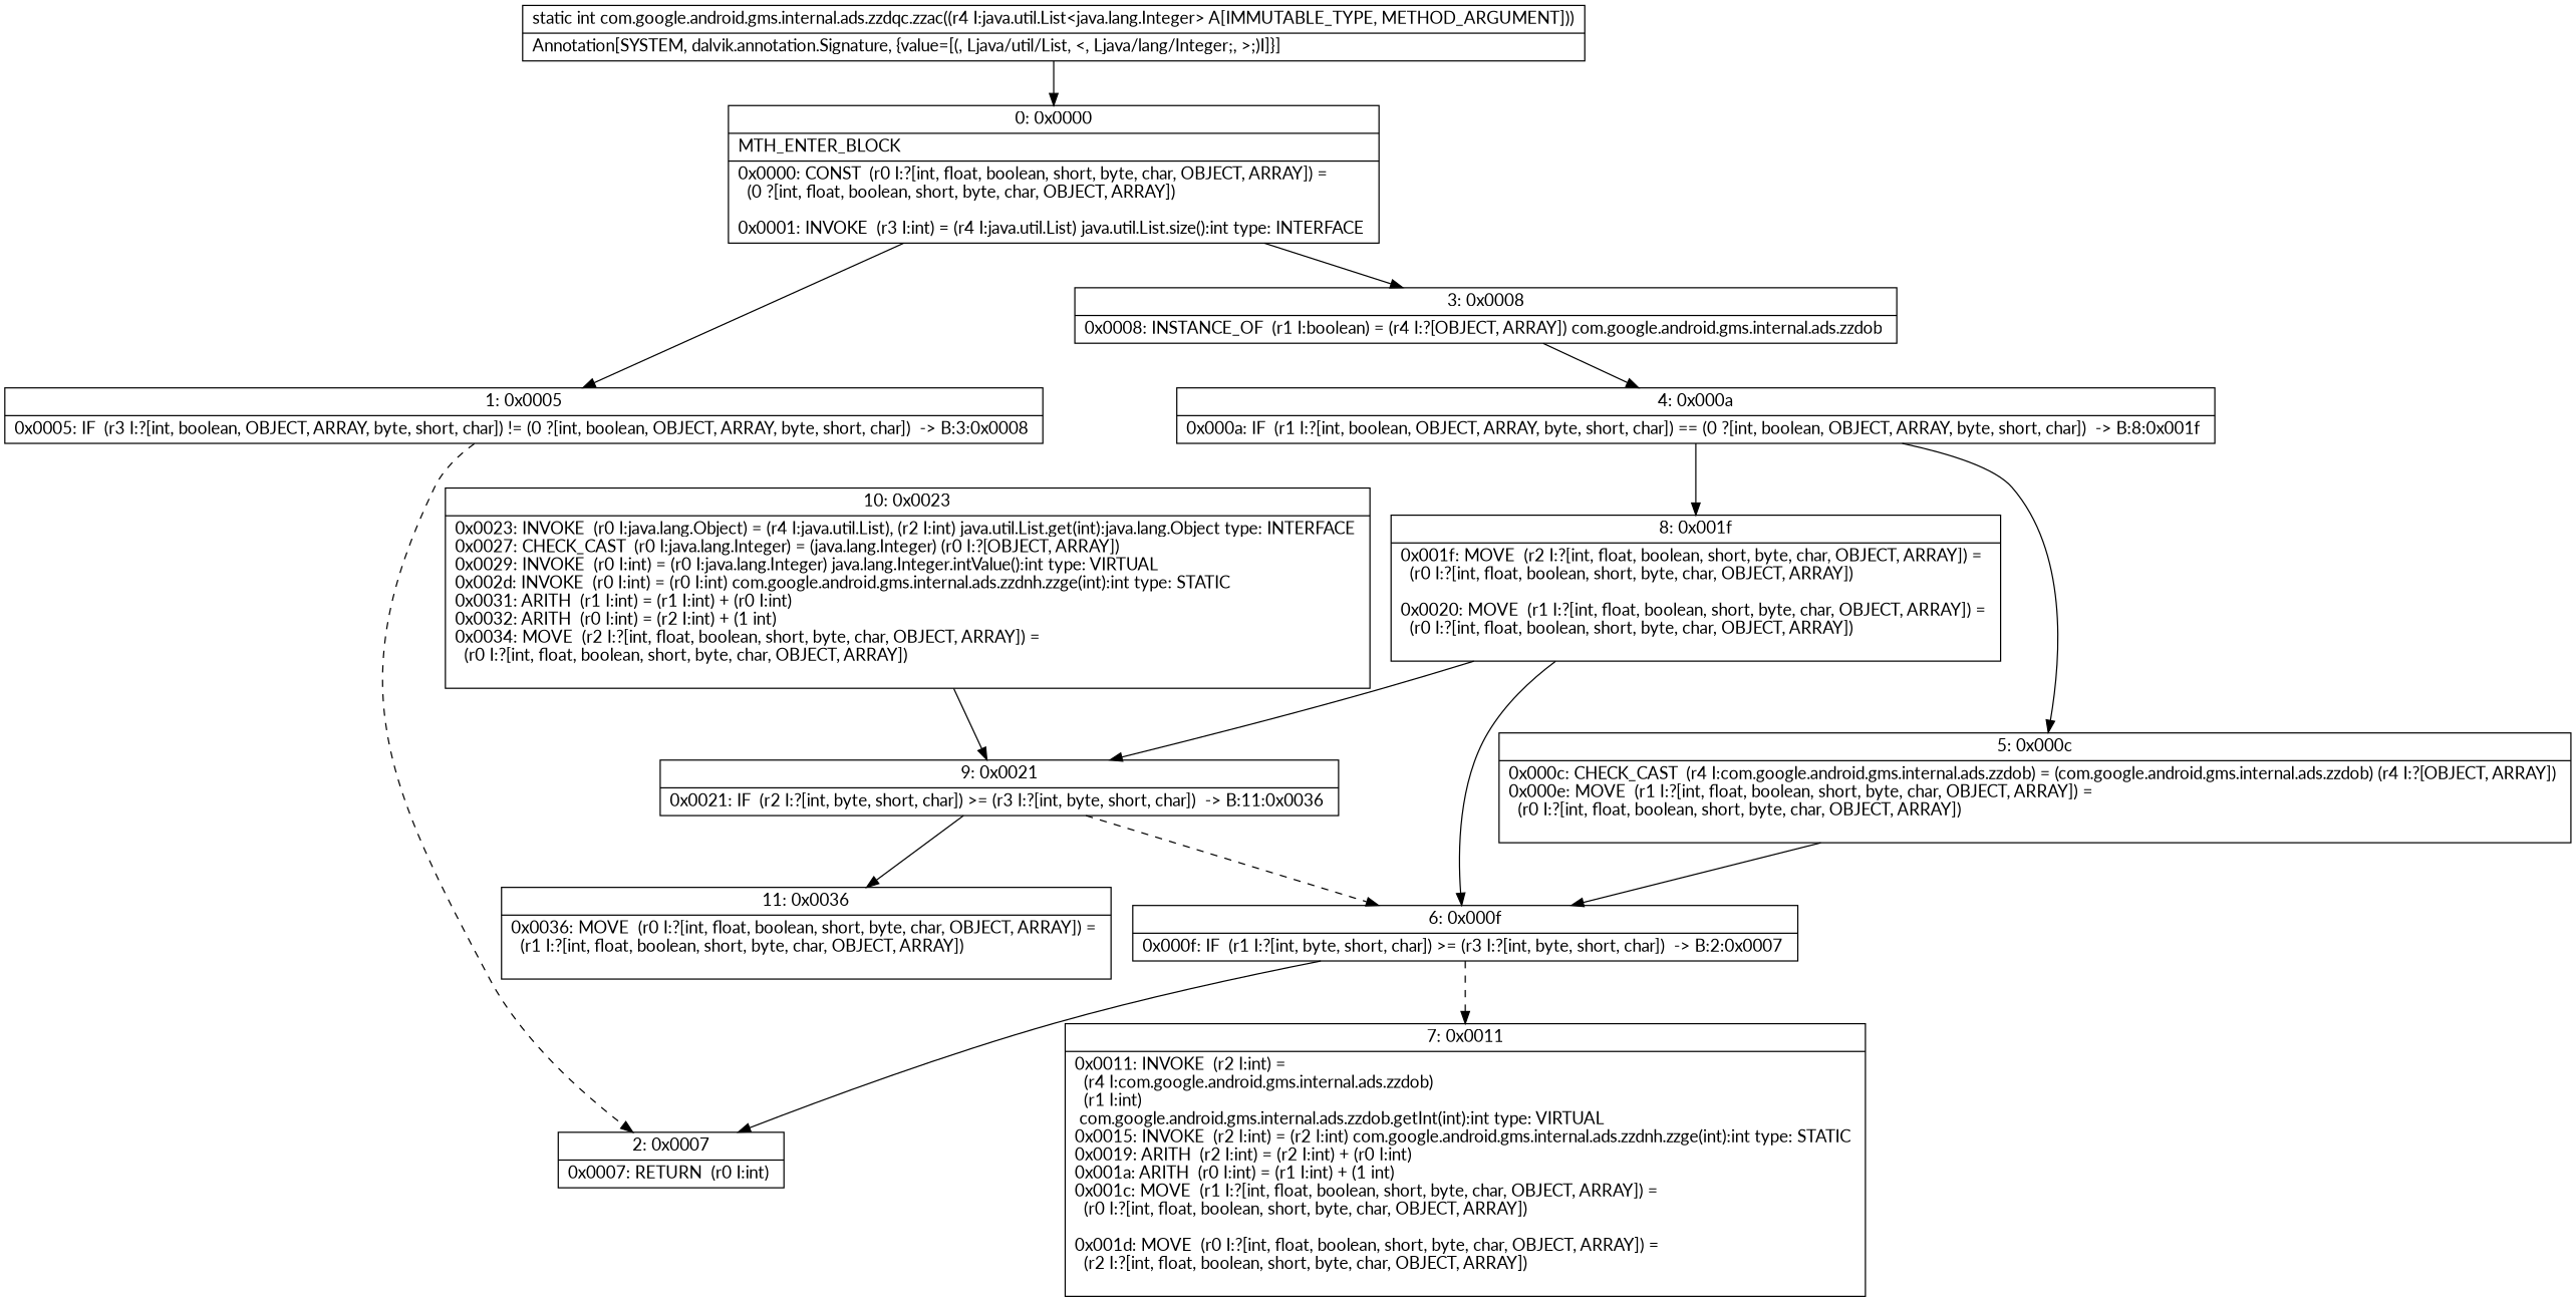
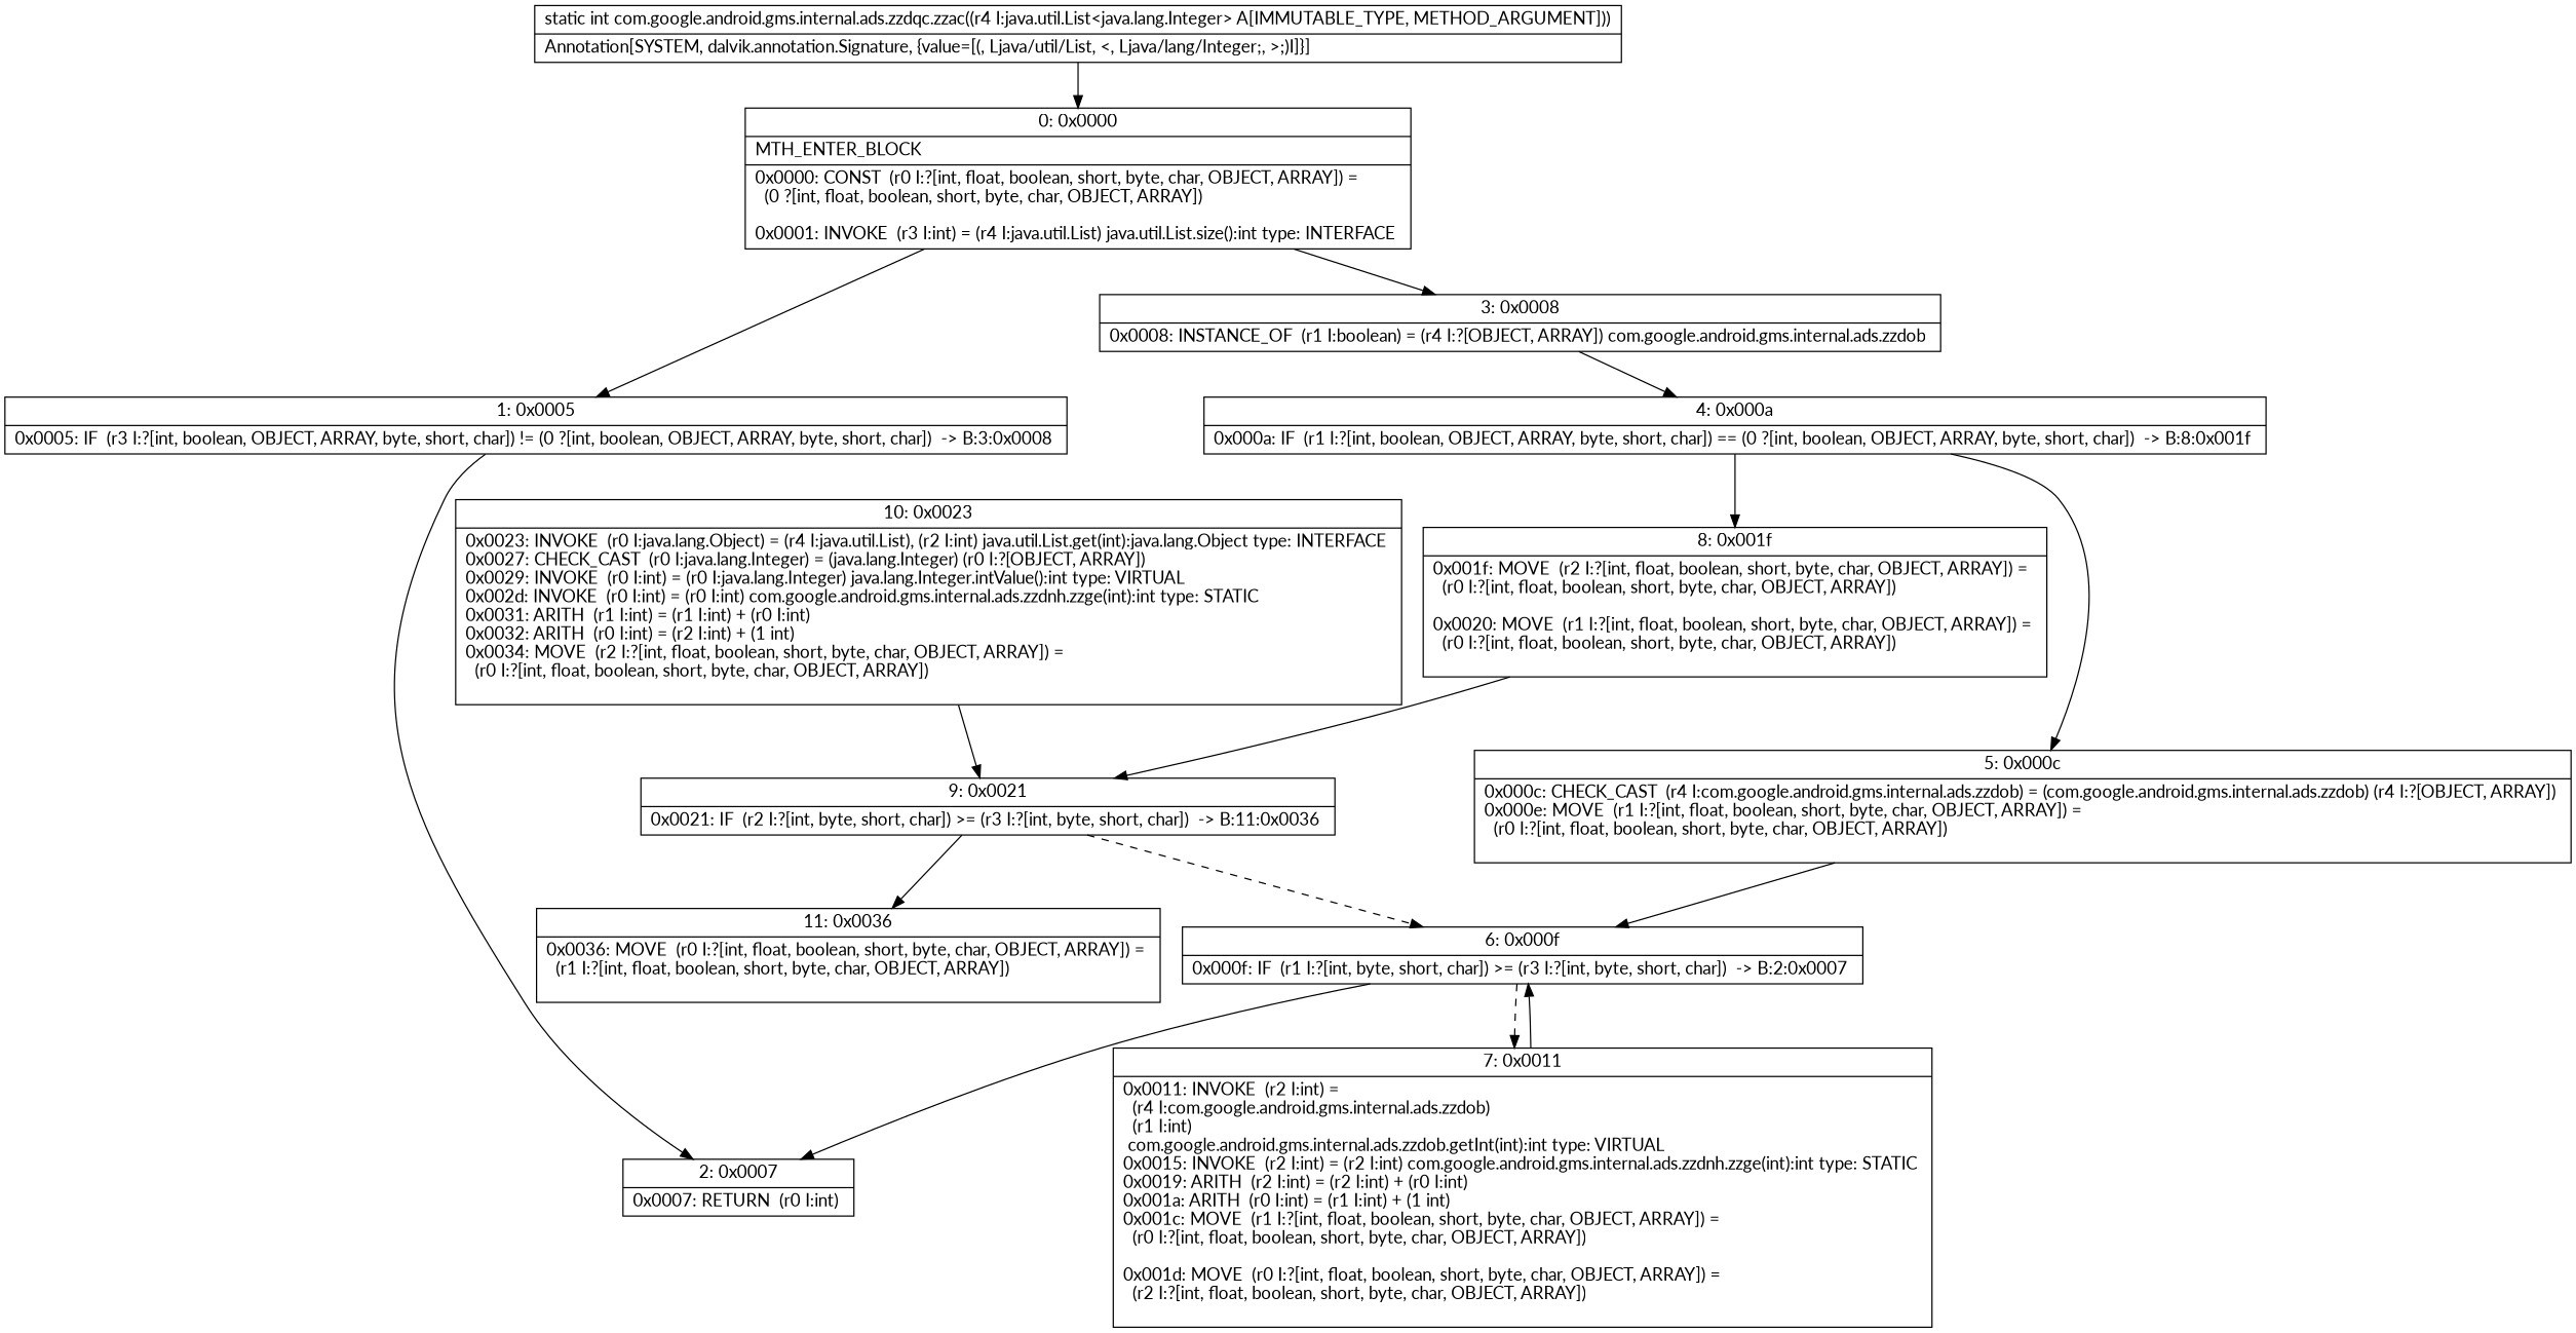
  digraph {
    fontname=Lato
    node [fontname=Lato shape=record]
    edge [fontname=Lato]
    n1 [label="{0\:\ 0x0000|MTH_ENTER_BLOCK\l|0x0000: CONST  (r0 I:?[int, float, boolean, short, byte, char, OBJECT, ARRAY]) = \l  (0 ?[int, float, boolean, short, byte, char, OBJECT, ARRAY])\l \l0x0001: INVOKE  (r3 I:int) = (r4 I:java.util.List) java.util.List.size():int type: INTERFACE \l}"]
    n2 [label="{1\:\ 0x0005|0x0005: IF  (r3 I:?[int, boolean, OBJECT, ARRAY, byte, short, char]) != (0 ?[int, boolean, OBJECT, ARRAY, byte, short, char])  \-\> B:3:0x0008 \l}"]
    n3 [label="{3\:\ 0x0008|0x0008: INSTANCE_OF  (r1 I:boolean) = (r4 I:?[OBJECT, ARRAY]) com.google.android.gms.internal.ads.zzdob \l}"]
    n4 [label="{2\:\ 0x0007|0x0007: RETURN  (r0 I:int) \l}"]
    n5 [label="{4\:\ 0x000a|0x000a: IF  (r1 I:?[int, boolean, OBJECT, ARRAY, byte, short, char]) == (0 ?[int, boolean, OBJECT, ARRAY, byte, short, char])  \-\> B:8:0x001f \l}"]
    n6 [label="{5\:\ 0x000c|0x000c: CHECK_CAST  (r4 I:com.google.android.gms.internal.ads.zzdob) = (com.google.android.gms.internal.ads.zzdob) (r4 I:?[OBJECT, ARRAY]) \l0x000e: MOVE  (r1 I:?[int, float, boolean, short, byte, char, OBJECT, ARRAY]) = \l  (r0 I:?[int, float, boolean, short, byte, char, OBJECT, ARRAY])\l \l}"]
    n7 [label="{8\:\ 0x001f|0x001f: MOVE  (r2 I:?[int, float, boolean, short, byte, char, OBJECT, ARRAY]) = \l  (r0 I:?[int, float, boolean, short, byte, char, OBJECT, ARRAY])\l \l0x0020: MOVE  (r1 I:?[int, float, boolean, short, byte, char, OBJECT, ARRAY]) = \l  (r0 I:?[int, float, boolean, short, byte, char, OBJECT, ARRAY])\l \l}"]
    n8 [label="{6\:\ 0x000f|0x000f: IF  (r1 I:?[int, byte, short, char]) \>= (r3 I:?[int, byte, short, char])  \-\> B:2:0x0007 \l}"]
    n9 [label="{9\:\ 0x0021|0x0021: IF  (r2 I:?[int, byte, short, char]) \>= (r3 I:?[int, byte, short, char])  \-\> B:11:0x0036 \l}"]
    n10 [label="{7\:\ 0x0011|0x0011: INVOKE  (r2 I:int) = \l  (r4 I:com.google.android.gms.internal.ads.zzdob)\l  (r1 I:int)\l com.google.android.gms.internal.ads.zzdob.getInt(int):int type: VIRTUAL \l0x0015: INVOKE  (r2 I:int) = (r2 I:int) com.google.android.gms.internal.ads.zzdnh.zzge(int):int type: STATIC \l0x0019: ARITH  (r2 I:int) = (r2 I:int) + (r0 I:int) \l0x001a: ARITH  (r0 I:int) = (r1 I:int) + (1 int) \l0x001c: MOVE  (r1 I:?[int, float, boolean, short, byte, char, OBJECT, ARRAY]) = \l  (r0 I:?[int, float, boolean, short, byte, char, OBJECT, ARRAY])\l \l0x001d: MOVE  (r0 I:?[int, float, boolean, short, byte, char, OBJECT, ARRAY]) = \l  (r2 I:?[int, float, boolean, short, byte, char, OBJECT, ARRAY])\l \l}"]
    n11 [label="{11\:\ 0x0036|0x0036: MOVE  (r0 I:?[int, float, boolean, short, byte, char, OBJECT, ARRAY]) = \l  (r1 I:?[int, float, boolean, short, byte, char, OBJECT, ARRAY])\l \l}"]
    n12 [label="{10\:\ 0x0023|0x0023: INVOKE  (r0 I:java.lang.Object) = (r4 I:java.util.List), (r2 I:int) java.util.List.get(int):java.lang.Object type: INTERFACE \l0x0027: CHECK_CAST  (r0 I:java.lang.Integer) = (java.lang.Integer) (r0 I:?[OBJECT, ARRAY]) \l0x0029: INVOKE  (r0 I:int) = (r0 I:java.lang.Integer) java.lang.Integer.intValue():int type: VIRTUAL \l0x002d: INVOKE  (r0 I:int) = (r0 I:int) com.google.android.gms.internal.ads.zzdnh.zzge(int):int type: STATIC \l0x0031: ARITH  (r1 I:int) = (r1 I:int) + (r0 I:int) \l0x0032: ARITH  (r0 I:int) = (r2 I:int) + (1 int) \l0x0034: MOVE  (r2 I:?[int, float, boolean, short, byte, char, OBJECT, ARRAY]) = \l  (r0 I:?[int, float, boolean, short, byte, char, OBJECT, ARRAY])\l \l}"]
    n13 [label="{static int com.google.android.gms.internal.ads.zzdqc.zzac((r4 I:java.util.List\<java.lang.Integer\> A[IMMUTABLE_TYPE, METHOD_ARGUMENT]))  | Annotation[SYSTEM, dalvik.annotation.Signature, \{value=[(, Ljava\/util\/List, \<, Ljava\/lang\/Integer;, \>;)I]\}]\l}"]
    n1 -> n2
    n1 -> n3
-   n2 -> n4 [style=dashed]
+   n2 -> n4 [style=solid]
    n3 -> n5
    n5 -> n6 [style=solid]
    n5 -> n7
    n6 -> n8
    n7 -> n9
    n8 -> n4
    n8 -> n10 [style=dashed]
    n9 -> n8 [style=dashed]
    n9 -> n11
-   n7 -> n8
+   n10 -> n8
    n12 -> n9
    n13 -> n1
  }
